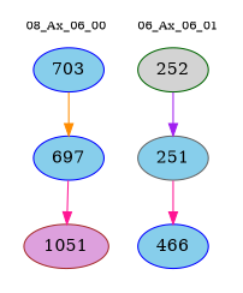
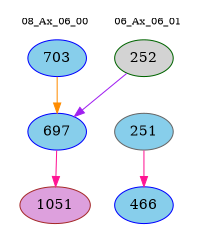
  digraph {
    node [color=blue fillcolor=skyblue style=filled]
    edge [color=deeppink]
    n1 [label=703]
    n2 [label=697]
    n3 [color=brown fillcolor=plum label=1051]
    n4 [color=darkgreen fillcolor=lightgrey label=252]
    n5 [color=gray40 label=251]
    n6 [label=466]
    subgraph cluster_1 {
      color=white
      fontsize=10
      label="08_Ax_06_00"
      n1
      n2
      n3
    }
    subgraph cluster_2 {
      color=white
      fontsize=10
      label="06_Ax_06_01"
      n4
      n5
      n6
    }
    n1 -> n2 [color=darkorange]
    n2 -> n3
-   n4 -> n5 [color=purple]
+   n4 -> n2 [color=purple]
    n5 -> n6
  }
